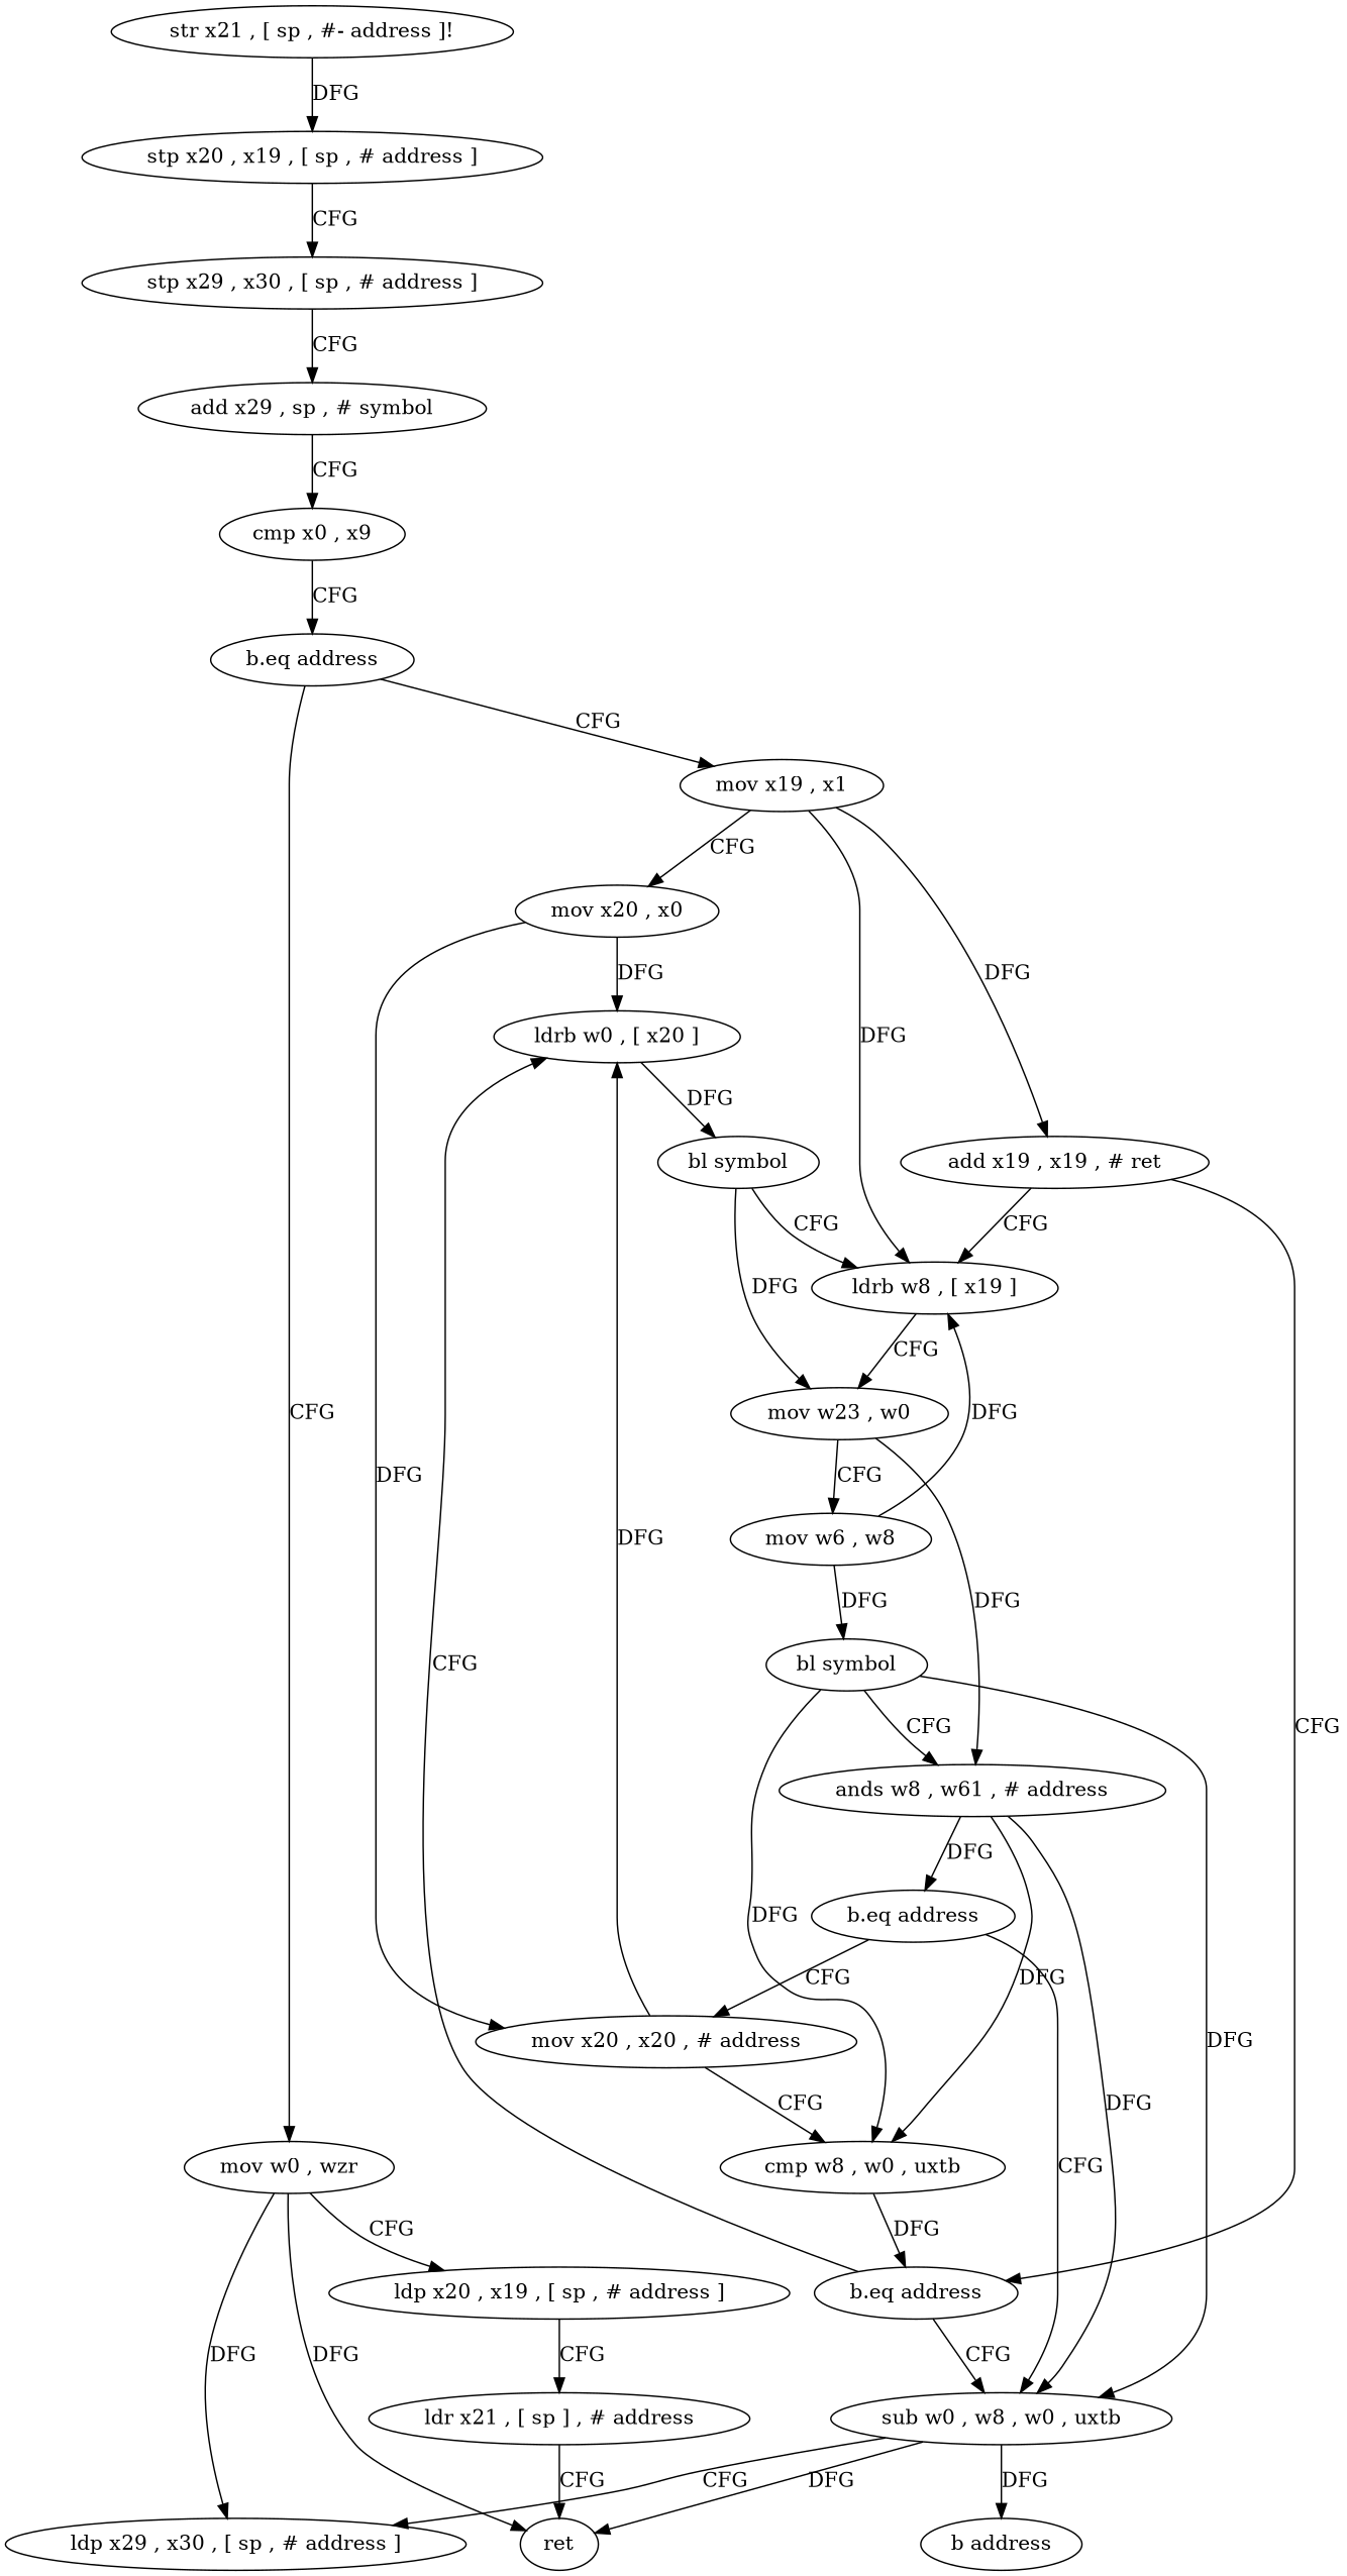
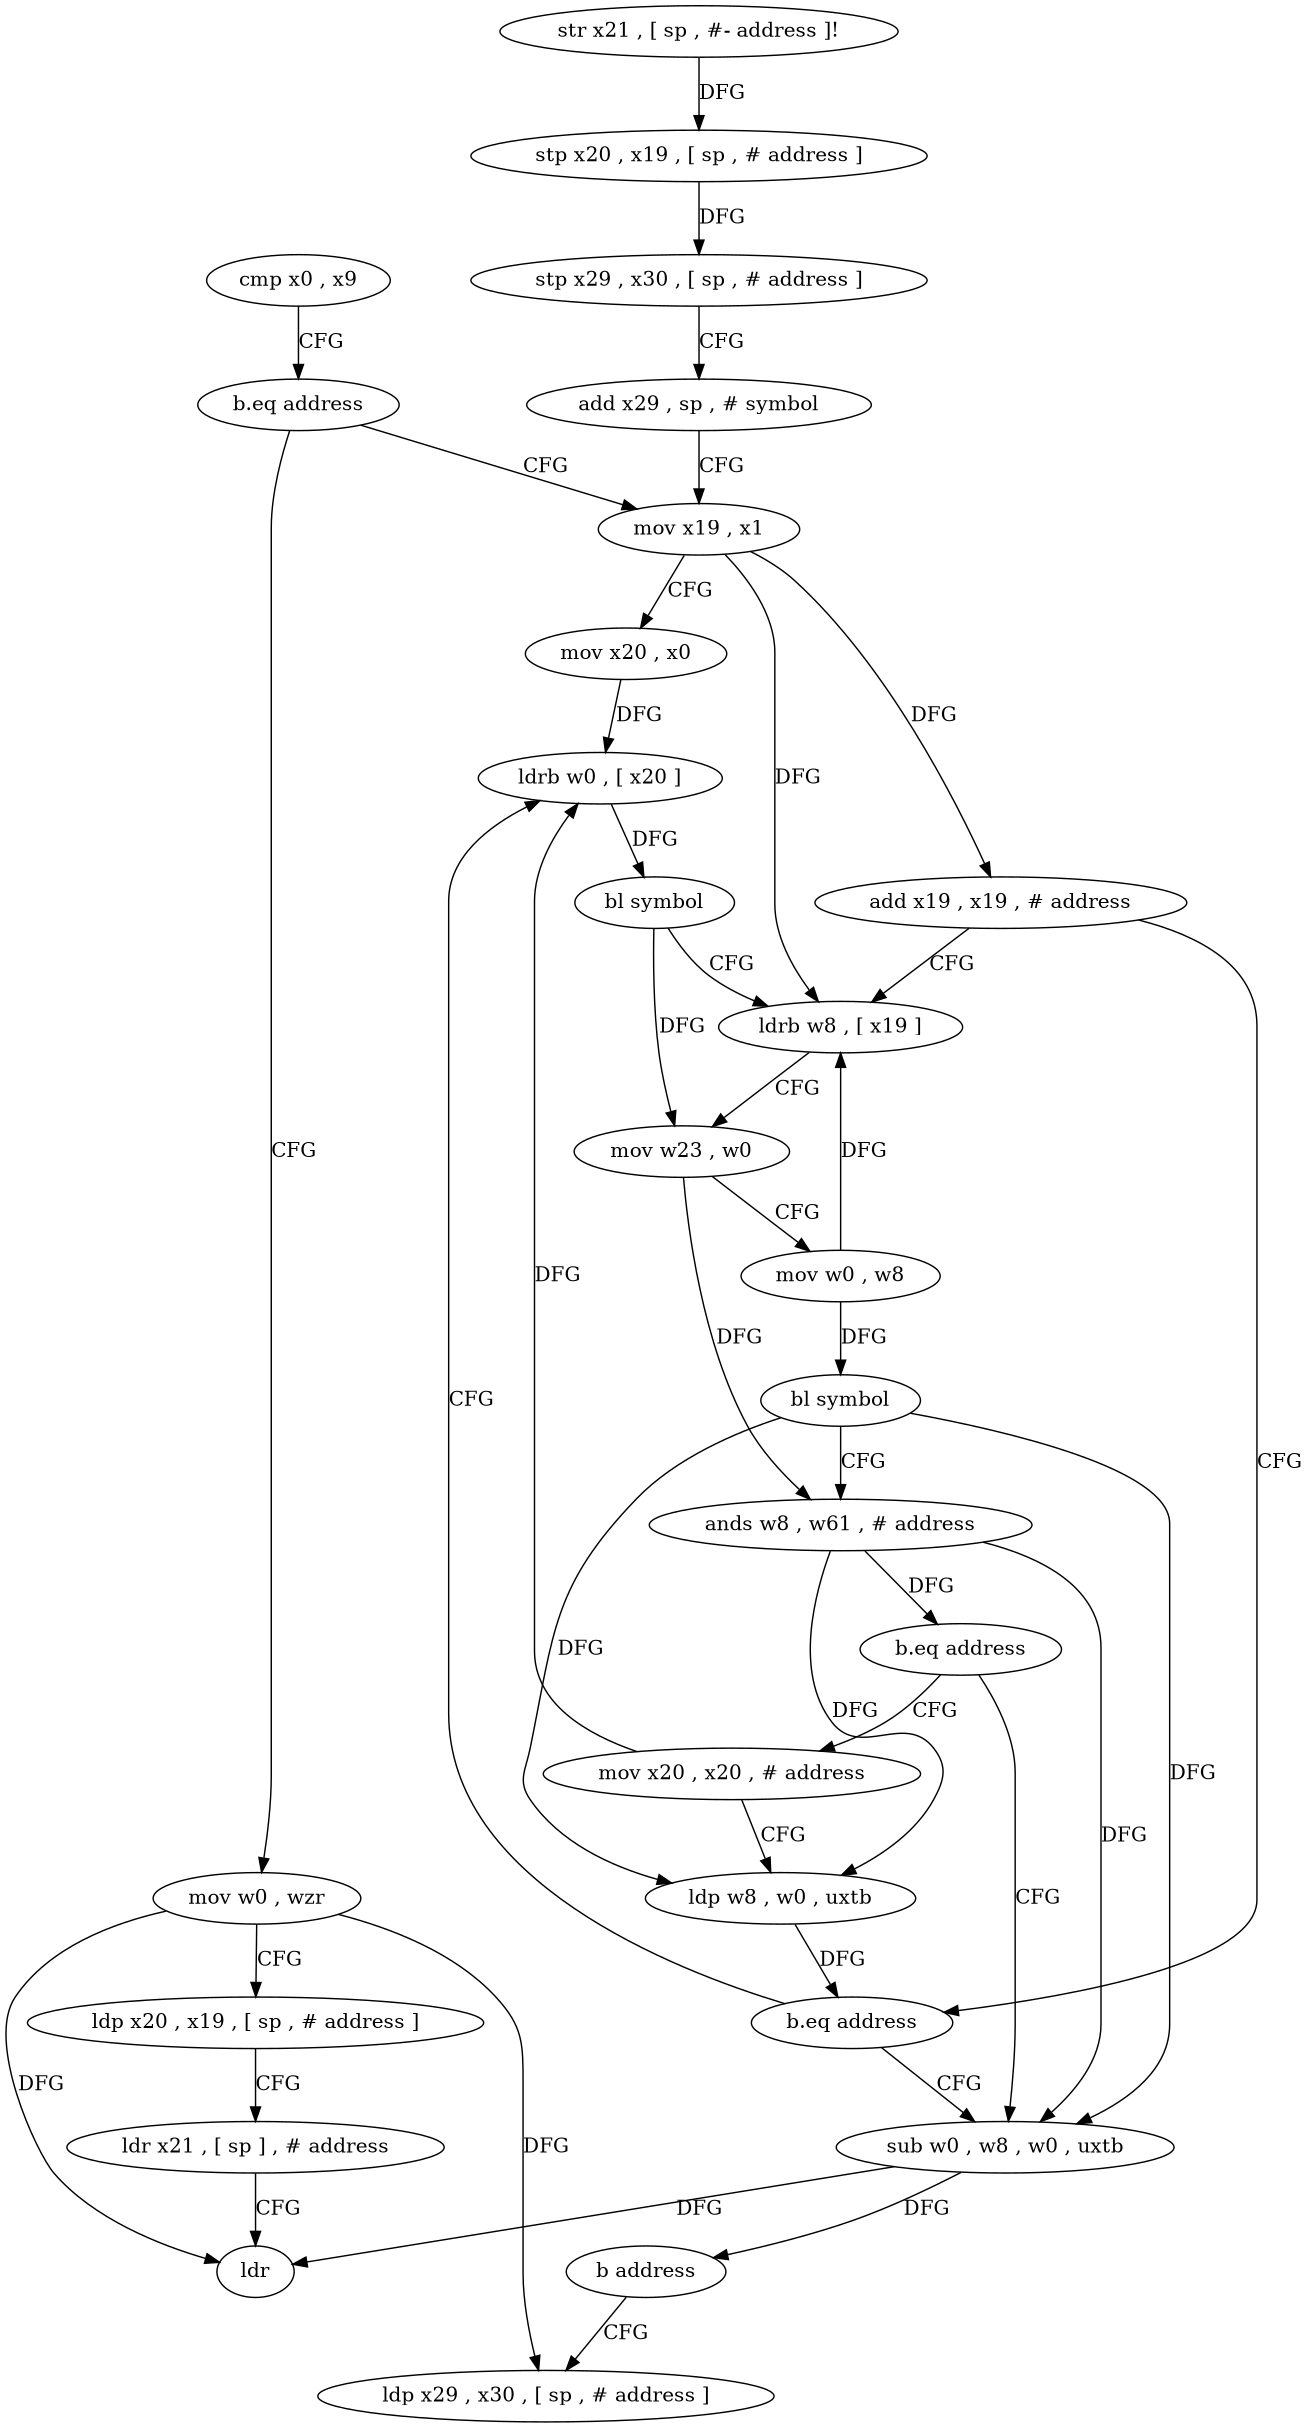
  digraph {
    n1 [label="str x21 , [ sp , #- address ]!"]
    n2 [label="stp x20 , x19 , [ sp , # address ]"]
    n3 [label="stp x29 , x30 , [ sp , # address ]"]
    n4 [label="add x29 , sp , # symbol"]
    n5 [label="cmp x0 , x9"]
    n6 [label="b.eq address"]
    n7 [label="mov w0 , wzr"]
    n8 [label="mov x19 , x1"]
    n9 [label="ldp x29 , x30 , [ sp , # address ]"]
-   n10 [label=ret]
+   n10 [label=ldr]
    n11 [label="ldp x20 , x19 , [ sp , # address ]"]
    n12 [label="mov x20 , x0"]
-   n13 [label="add x19 , x19 , # ret"]
+   n13 [label="add x19 , x19 , # address"]
    n14 [label="ldrb w8 , [ x19 ]"]
    n15 [label="ldrb w0 , [ x20 ]"]
    n16 [label="mov x20 , x20 , # address"]
    n17 [label="b.eq address"]
    n18 [label="mov w23 , w0"]
    n19 [label="ldr x21 , [ sp ] , # address"]
    n20 [label="bl symbol"]
-   n21 [label="cmp w8 , w0 , uxtb"]
+   n21 [label="ldp w8 , w0 , uxtb"]
    n22 [label="sub w0 , w8 , w0 , uxtb"]
    n23 [label="b address"]
-   n24 [label="mov w6 , w8"]
+   n24 [label="mov w0 , w8"]
    n25 [label="ands w8 , w61 , # address"]
    n26 [label="bl symbol"]
    n27 [label="b.eq address"]
    n1 -> n2 [label=DFG]
-   n2 -> n3 [label=CFG]
+   n2 -> n3 [label=DFG]
    n3 -> n4 [label=CFG]
-   n4 -> n5 [label=CFG]
+   n4 -> n8 [label=CFG]
    n5 -> n6 [label=CFG]
    n6 -> n7 [label=CFG]
    n6 -> n8 [label=CFG]
    n7 -> n9 [label=DFG]
    n7 -> n10 [label=DFG]
    n7 -> n11 [label=CFG]
    n8 -> n12 [label=CFG]
    n8 -> n13 [label=DFG]
    n8 -> n14 [label=DFG]
    n11 -> n19 [label=CFG]
    n12 -> n15 [label=DFG]
-   n12 -> n16 [label=DFG]
    n13 -> n14 [label=CFG]
    n13 -> n17 [label=CFG]
    n14 -> n18 [label=CFG]
    n15 -> n20 [label=DFG]
    n16 -> n15 [label=DFG]
    n16 -> n21 [label=CFG]
    n17 -> n15 [label=CFG]
    n17 -> n22 [label=CFG]
    n18 -> n24 [label=CFG]
    n18 -> n25 [label=DFG]
    n19 -> n10 [label=CFG]
    n20 -> n14 [label=CFG]
    n20 -> n18 [label=DFG]
    n21 -> n17 [label=DFG]
    n22 -> n10 [label=DFG]
    n22 -> n23 [label=DFG]
-   n22 -> n9 [label=CFG]
+   n23 -> n9 [label=CFG]
    n24 -> n14 [label=DFG]
    n24 -> n26 [label=DFG]
    n25 -> n21 [label=DFG]
    n25 -> n22 [label=DFG]
    n25 -> n27 [label=DFG]
    n26 -> n21 [label=DFG]
    n26 -> n22 [label=DFG]
    n26 -> n25 [label=CFG]
    n27 -> n16 [label=CFG]
    n27 -> n22 [label=CFG]
  }
